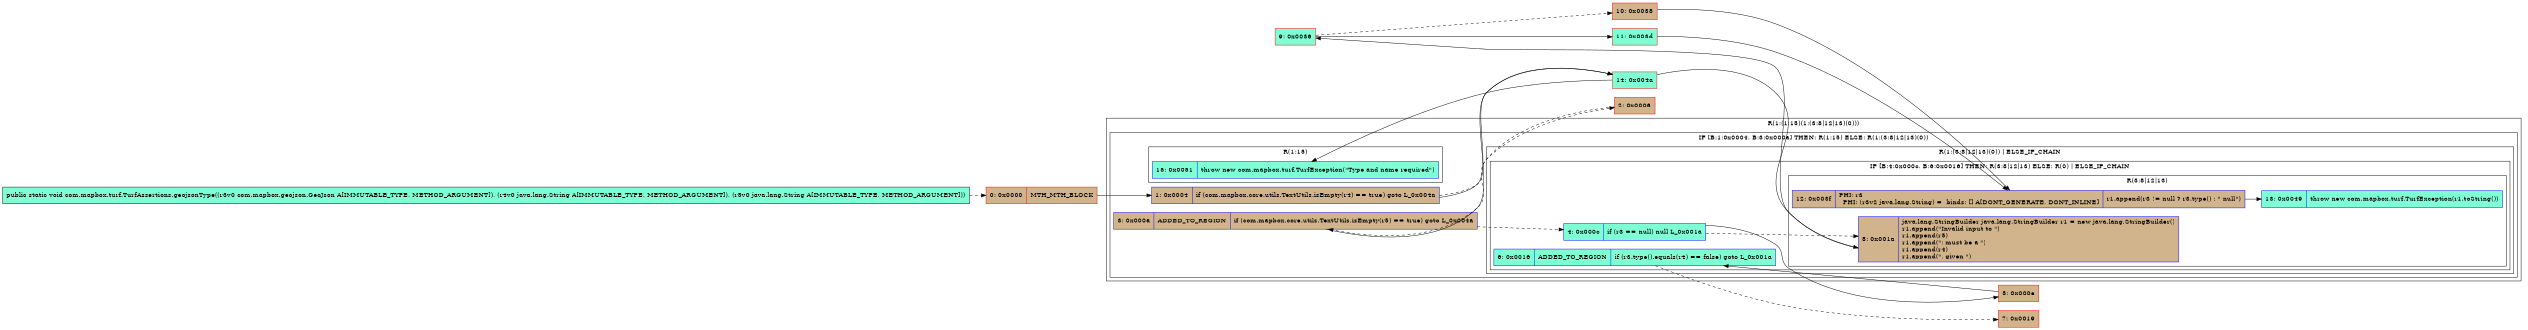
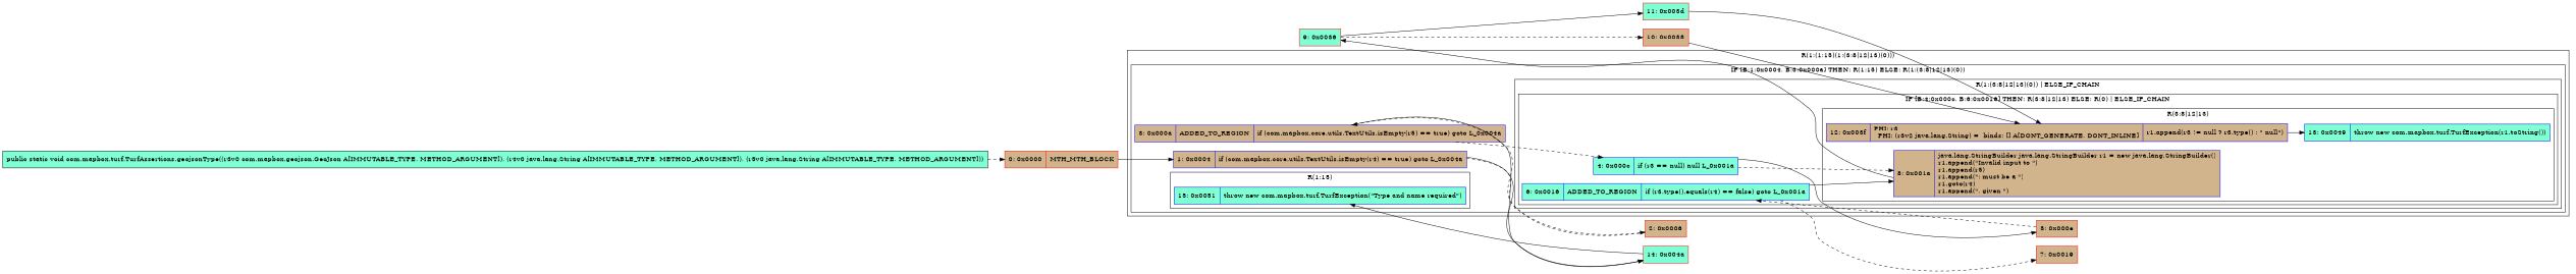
  digraph {
    rankdir=LR
    node [color=blue fillcolor=tan shape=record style=filled]
    edge [style=solid]
    n1 [fillcolor=aquamarine label="{15\:\ 0x0051|throw new com.mapbox.turf.TurfException(\"Type and name required\")\l}"]
-   n2 [label="{8\:\ 0x001a|java.lang.StringBuilder java.lang.StringBuilder r1 = new java.lang.StringBuilder()\lr1.append(\"Invalid input to \")\lr1.append(r5)\lr1.append(\": must be a \")\lr1.append(r4)\lr1.append(\", given \")\l}"]
+   n2 [label="{8\:\ 0x001a|java.lang.StringBuilder java.lang.StringBuilder r1 = new java.lang.StringBuilder()\lr1.append(\"Invalid input to \")\lr1.append(r5)\lr1.append(\": must be a \")\lr1.goto(r4)\lr1.append(\", given \")\l}"]
    n3 [label="{12\:\ 0x003f|PHI: r3 \l  PHI: (r3v2 java.lang.String) =  binds: [] A[DONT_GENERATE, DONT_INLINE]\l|r1.append(r3 != null ? r3.type() : \" null\")\l}"]
    n4 [fillcolor=aquamarine label="{13\:\ 0x0049|throw new com.mapbox.turf.TurfException(r1.toString())\l}"]
    n5 [fillcolor=aquamarine label="{4\:\ 0x000c|if (r3 == null) null L_0x001a\l}"]
    n6 [fillcolor=aquamarine label="{6\:\ 0x0016|ADDED_TO_REGION\l|if (r3.type().equals(r4) == false) goto L_0x001a\l}"]
    n7 [label="{1\:\ 0x0004|if (com.mapbox.core.utils.TextUtils.isEmpty(r4) == true) goto L_0x004a\l}"]
    n8 [label="{3\:\ 0x000a|ADDED_TO_REGION\l|if (com.mapbox.core.utils.TextUtils.isEmpty(r5) == true) goto L_0x004a\l}"]
    n9 [color=red fillcolor=aquamarine label="{9\:\ 0x0036}"]
    n10 [color=red label="{5\:\ 0x000e}"]
    n11 [color=red label="{7\:\ 0x0019}"]
    n12 [color=red label="{2\:\ 0x0006}"]
    n13 [color=red fillcolor=aquamarine label="{14\:\ 0x004a}"]
    n14 [color=red label="{10\:\ 0x0038}"]
    n15 [color=red fillcolor=aquamarine label="{11\:\ 0x003d}"]
    n16 [color=red label="{0\:\ 0x0000|MTH_MTH_BLOCK\l}"]
    n17 [fillcolor=aquamarine label="{public static void com.mapbox.turf.TurfAssertions.geojsonType((r3v0 com.mapbox.geojson.GeoJson A[IMMUTABLE_TYPE, METHOD_ARGUMENT]), (r4v0 java.lang.String A[IMMUTABLE_TYPE, METHOD_ARGUMENT]), (r5v0 java.lang.String A[IMMUTABLE_TYPE, METHOD_ARGUMENT])) }" color=""]
    subgraph cluster_1 {
      label="R(1:(1:15)(1:(3:8|12|13)(0)))"
      subgraph cluster_2 {
        label="IF [B:1:0x0004, B:3:0x000a] THEN: R(1:15) ELSE: R(1:(3:8|12|13)(0))"
        n7
        n8
        subgraph cluster_3 {
          label="R(1:15)"
          n1
        }
        subgraph cluster_4 {
          label="R(1:(3:8|12|13)(0)) | ELSE_IF_CHAIN\l"
          subgraph cluster_5 {
            label="IF [B:4:0x000c, B:6:0x0016] THEN: R(3:8|12|13) ELSE: R(0) | ELSE_IF_CHAIN\l"
            n5
            n6
            subgraph cluster_6 {
              label="R(3:8|12|13)"
              n2
              n3
              n4
            }
            subgraph cluster_7 {
              label="R(0)"
            }
          }
        }
      }
    }
    n2 -> n9
    n3 -> n4
    n5 -> n2 [style=dashed]
    n5 -> n10
-   n13 -> n2
+   n6 -> n2
    n6 -> n11 [style=dashed]
    n7 -> n12 [style=dashed]
    n7 -> n13
    n8 -> n5 [style=dashed]
    n8 -> n13
    n9 -> n14 [style=dashed]
    n9 -> n15
-   n10 -> n6
+   n10 -> n6 [style=dashed]
    n12 -> n8 [style=dashed]
    n13 -> n1
    n14 -> n3
    n15 -> n3
    n16 -> n7
    n17 -> n16 [style=dashed]
  }
